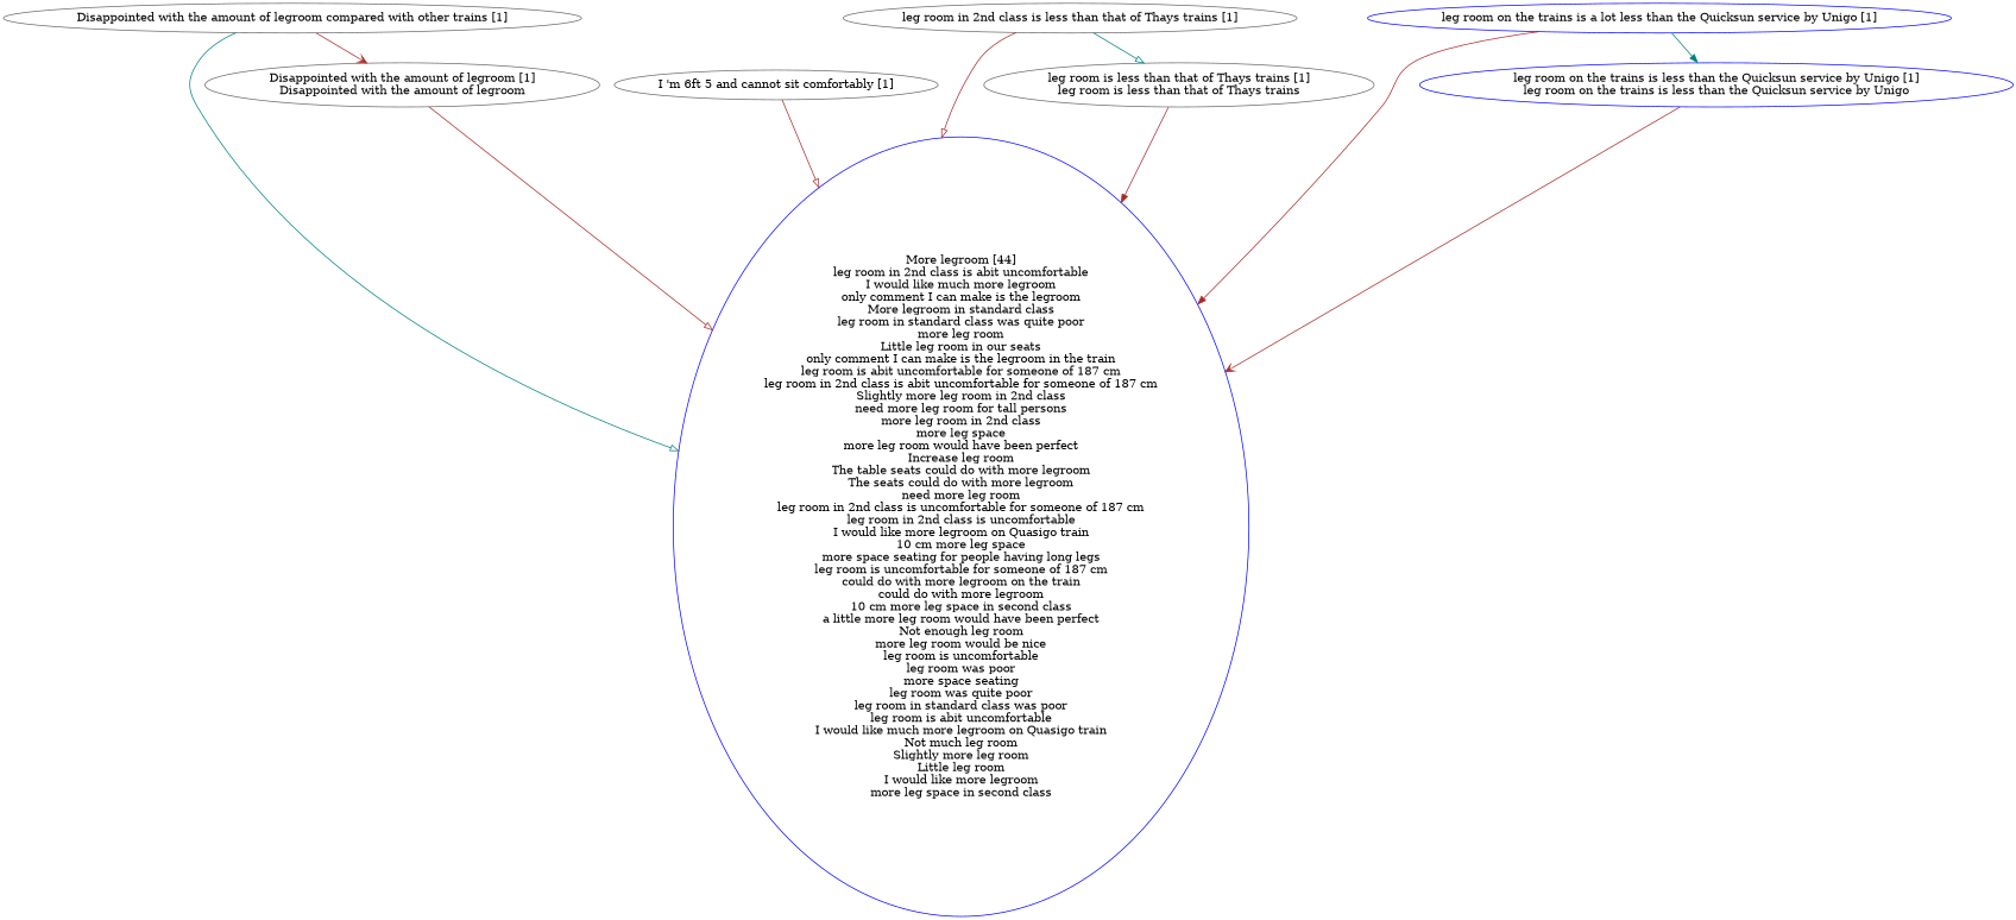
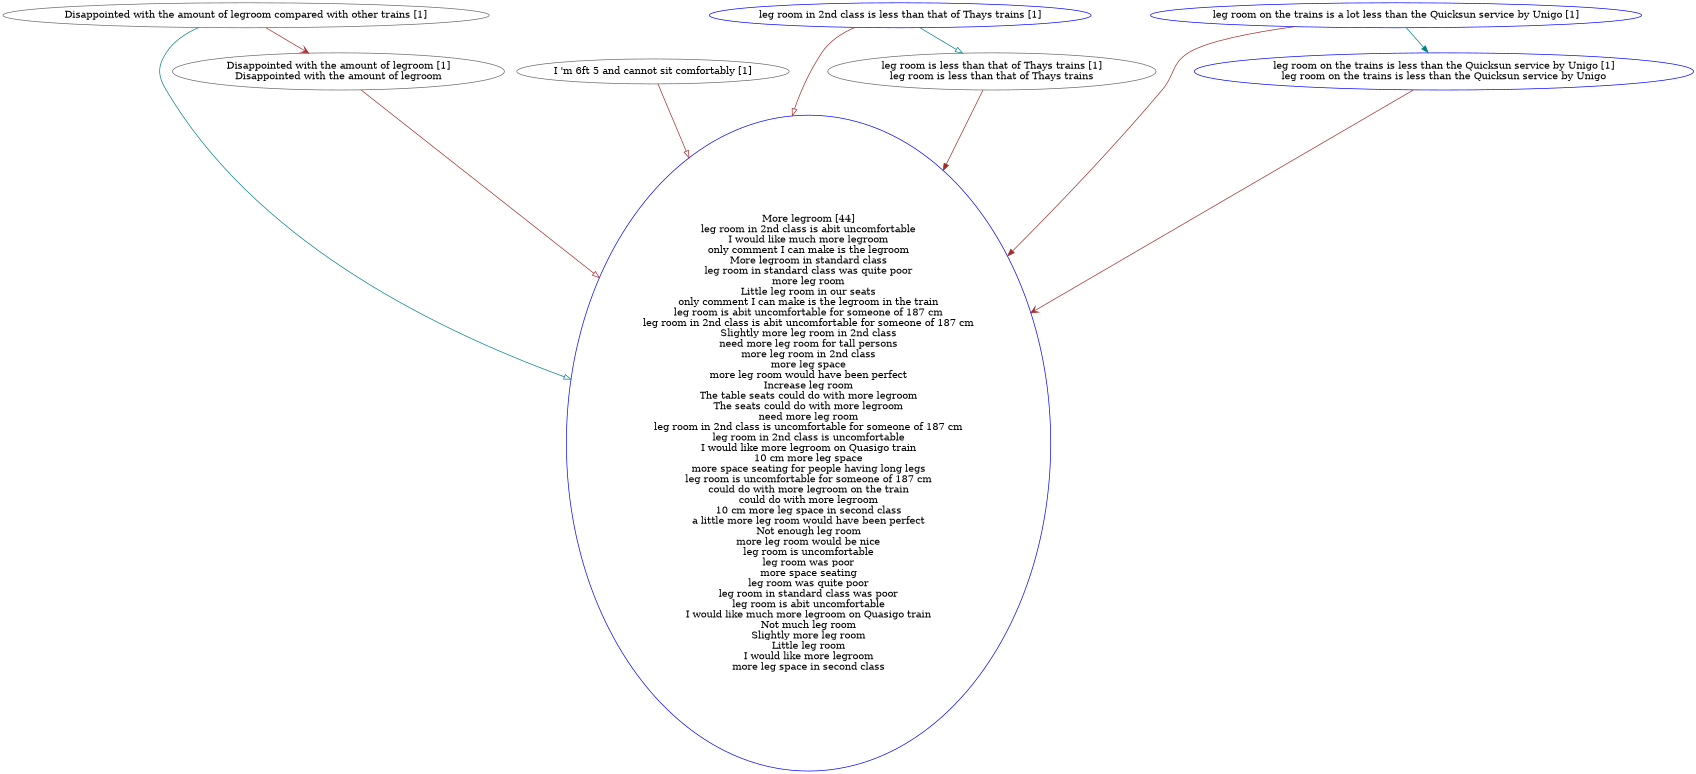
  digraph {
    node [color=gray40]
    edge [color=brown arrowhead=onormal]
    "Disappointed with the amount of legroom compared with other trains [1]"
    "More legroom [44]\nleg room in 2nd class is abit uncomfortable\nI would like much more legroom\nonly comment I can make is the legroom\nMore legroom in standard class\nleg room in standard class was quite poor\nmore leg room\nLittle leg room in our seats\nonly comment I can make is the legroom in the train\nleg room is abit uncomfortable for someone of 187 cm\nleg room in 2nd class is abit uncomfortable for someone of 187 cm\nSlightly more leg room in 2nd class\nneed more leg room for tall persons\nmore leg room in 2nd class\nmore leg space\nmore leg room would have been perfect\nIncrease leg room\nThe table seats could do with more legroom\nThe seats could do with more legroom\nneed more leg room\nleg room in 2nd class is uncomfortable for someone of 187 cm\nleg room in 2nd class is uncomfortable\nI would like more legroom on Quasigo train\n10 cm more leg space\nmore space seating for people having long legs\nleg room is uncomfortable for someone of 187 cm\ncould do with more legroom on the train\ncould do with more legroom\n10 cm more leg space in second class\na little more leg room would have been perfect\nNot enough leg room\nmore leg room would be nice\nleg room is uncomfortable\nleg room was poor\nmore space seating\nleg room was quite poor\nleg room in standard class was poor\nleg room is abit uncomfortable\nI would like much more legroom on Quasigo train\nNot much leg room\nSlightly more leg room\nLittle leg room\nI would like more legroom\nmore leg space in second class" [color=blue]
    "Disappointed with the amount of legroom [1]\nDisappointed with the amount of legroom"
    "I 'm 6ft 5 and cannot sit comfortably [1]"
-   "leg room in 2nd class is less than that of Thays trains [1]"
+   "leg room in 2nd class is less than that of Thays trains [1]" [color=blue]
    "leg room is less than that of Thays trains [1]\nleg room is less than that of Thays trains"
    "leg room on the trains is a lot less than the Quicksun service by Unigo [1]" [color=blue]
    "leg room on the trains is less than the Quicksun service by Unigo [1]\nleg room on the trains is less than the Quicksun service by Unigo" [color=blue]
    "Disappointed with the amount of legroom compared with other trains [1]" -> "More legroom [44]\nleg room in 2nd class is abit uncomfortable\nI would like much more legroom\nonly comment I can make is the legroom\nMore legroom in standard class\nleg room in standard class was quite poor\nmore leg room\nLittle leg room in our seats\nonly comment I can make is the legroom in the train\nleg room is abit uncomfortable for someone of 187 cm\nleg room in 2nd class is abit uncomfortable for someone of 187 cm\nSlightly more leg room in 2nd class\nneed more leg room for tall persons\nmore leg room in 2nd class\nmore leg space\nmore leg room would have been perfect\nIncrease leg room\nThe table seats could do with more legroom\nThe seats could do with more legroom\nneed more leg room\nleg room in 2nd class is uncomfortable for someone of 187 cm\nleg room in 2nd class is uncomfortable\nI would like more legroom on Quasigo train\n10 cm more leg space\nmore space seating for people having long legs\nleg room is uncomfortable for someone of 187 cm\ncould do with more legroom on the train\ncould do with more legroom\n10 cm more leg space in second class\na little more leg room would have been perfect\nNot enough leg room\nmore leg room would be nice\nleg room is uncomfortable\nleg room was poor\nmore space seating\nleg room was quite poor\nleg room in standard class was poor\nleg room is abit uncomfortable\nI would like much more legroom on Quasigo train\nNot much leg room\nSlightly more leg room\nLittle leg room\nI would like more legroom\nmore leg space in second class" [color=teal]
    "Disappointed with the amount of legroom compared with other trains [1]" -> "Disappointed with the amount of legroom [1]\nDisappointed with the amount of legroom" [arrowhead=vee]
    "Disappointed with the amount of legroom [1]\nDisappointed with the amount of legroom" -> "More legroom [44]\nleg room in 2nd class is abit uncomfortable\nI would like much more legroom\nonly comment I can make is the legroom\nMore legroom in standard class\nleg room in standard class was quite poor\nmore leg room\nLittle leg room in our seats\nonly comment I can make is the legroom in the train\nleg room is abit uncomfortable for someone of 187 cm\nleg room in 2nd class is abit uncomfortable for someone of 187 cm\nSlightly more leg room in 2nd class\nneed more leg room for tall persons\nmore leg room in 2nd class\nmore leg space\nmore leg room would have been perfect\nIncrease leg room\nThe table seats could do with more legroom\nThe seats could do with more legroom\nneed more leg room\nleg room in 2nd class is uncomfortable for someone of 187 cm\nleg room in 2nd class is uncomfortable\nI would like more legroom on Quasigo train\n10 cm more leg space\nmore space seating for people having long legs\nleg room is uncomfortable for someone of 187 cm\ncould do with more legroom on the train\ncould do with more legroom\n10 cm more leg space in second class\na little more leg room would have been perfect\nNot enough leg room\nmore leg room would be nice\nleg room is uncomfortable\nleg room was poor\nmore space seating\nleg room was quite poor\nleg room in standard class was poor\nleg room is abit uncomfortable\nI would like much more legroom on Quasigo train\nNot much leg room\nSlightly more leg room\nLittle leg room\nI would like more legroom\nmore leg space in second class"
    "I 'm 6ft 5 and cannot sit comfortably [1]" -> "More legroom [44]\nleg room in 2nd class is abit uncomfortable\nI would like much more legroom\nonly comment I can make is the legroom\nMore legroom in standard class\nleg room in standard class was quite poor\nmore leg room\nLittle leg room in our seats\nonly comment I can make is the legroom in the train\nleg room is abit uncomfortable for someone of 187 cm\nleg room in 2nd class is abit uncomfortable for someone of 187 cm\nSlightly more leg room in 2nd class\nneed more leg room for tall persons\nmore leg room in 2nd class\nmore leg space\nmore leg room would have been perfect\nIncrease leg room\nThe table seats could do with more legroom\nThe seats could do with more legroom\nneed more leg room\nleg room in 2nd class is uncomfortable for someone of 187 cm\nleg room in 2nd class is uncomfortable\nI would like more legroom on Quasigo train\n10 cm more leg space\nmore space seating for people having long legs\nleg room is uncomfortable for someone of 187 cm\ncould do with more legroom on the train\ncould do with more legroom\n10 cm more leg space in second class\na little more leg room would have been perfect\nNot enough leg room\nmore leg room would be nice\nleg room is uncomfortable\nleg room was poor\nmore space seating\nleg room was quite poor\nleg room in standard class was poor\nleg room is abit uncomfortable\nI would like much more legroom on Quasigo train\nNot much leg room\nSlightly more leg room\nLittle leg room\nI would like more legroom\nmore leg space in second class"
    "leg room in 2nd class is less than that of Thays trains [1]" -> "More legroom [44]\nleg room in 2nd class is abit uncomfortable\nI would like much more legroom\nonly comment I can make is the legroom\nMore legroom in standard class\nleg room in standard class was quite poor\nmore leg room\nLittle leg room in our seats\nonly comment I can make is the legroom in the train\nleg room is abit uncomfortable for someone of 187 cm\nleg room in 2nd class is abit uncomfortable for someone of 187 cm\nSlightly more leg room in 2nd class\nneed more leg room for tall persons\nmore leg room in 2nd class\nmore leg space\nmore leg room would have been perfect\nIncrease leg room\nThe table seats could do with more legroom\nThe seats could do with more legroom\nneed more leg room\nleg room in 2nd class is uncomfortable for someone of 187 cm\nleg room in 2nd class is uncomfortable\nI would like more legroom on Quasigo train\n10 cm more leg space\nmore space seating for people having long legs\nleg room is uncomfortable for someone of 187 cm\ncould do with more legroom on the train\ncould do with more legroom\n10 cm more leg space in second class\na little more leg room would have been perfect\nNot enough leg room\nmore leg room would be nice\nleg room is uncomfortable\nleg room was poor\nmore space seating\nleg room was quite poor\nleg room in standard class was poor\nleg room is abit uncomfortable\nI would like much more legroom on Quasigo train\nNot much leg room\nSlightly more leg room\nLittle leg room\nI would like more legroom\nmore leg space in second class"
    "leg room in 2nd class is less than that of Thays trains [1]" -> "leg room is less than that of Thays trains [1]\nleg room is less than that of Thays trains" [color=teal]
    "leg room is less than that of Thays trains [1]\nleg room is less than that of Thays trains" -> "More legroom [44]\nleg room in 2nd class is abit uncomfortable\nI would like much more legroom\nonly comment I can make is the legroom\nMore legroom in standard class\nleg room in standard class was quite poor\nmore leg room\nLittle leg room in our seats\nonly comment I can make is the legroom in the train\nleg room is abit uncomfortable for someone of 187 cm\nleg room in 2nd class is abit uncomfortable for someone of 187 cm\nSlightly more leg room in 2nd class\nneed more leg room for tall persons\nmore leg room in 2nd class\nmore leg space\nmore leg room would have been perfect\nIncrease leg room\nThe table seats could do with more legroom\nThe seats could do with more legroom\nneed more leg room\nleg room in 2nd class is uncomfortable for someone of 187 cm\nleg room in 2nd class is uncomfortable\nI would like more legroom on Quasigo train\n10 cm more leg space\nmore space seating for people having long legs\nleg room is uncomfortable for someone of 187 cm\ncould do with more legroom on the train\ncould do with more legroom\n10 cm more leg space in second class\na little more leg room would have been perfect\nNot enough leg room\nmore leg room would be nice\nleg room is uncomfortable\nleg room was poor\nmore space seating\nleg room was quite poor\nleg room in standard class was poor\nleg room is abit uncomfortable\nI would like much more legroom on Quasigo train\nNot much leg room\nSlightly more leg room\nLittle leg room\nI would like more legroom\nmore leg space in second class" [arrowhead=normal]
    "leg room on the trains is a lot less than the Quicksun service by Unigo [1]" -> "More legroom [44]\nleg room in 2nd class is abit uncomfortable\nI would like much more legroom\nonly comment I can make is the legroom\nMore legroom in standard class\nleg room in standard class was quite poor\nmore leg room\nLittle leg room in our seats\nonly comment I can make is the legroom in the train\nleg room is abit uncomfortable for someone of 187 cm\nleg room in 2nd class is abit uncomfortable for someone of 187 cm\nSlightly more leg room in 2nd class\nneed more leg room for tall persons\nmore leg room in 2nd class\nmore leg space\nmore leg room would have been perfect\nIncrease leg room\nThe table seats could do with more legroom\nThe seats could do with more legroom\nneed more leg room\nleg room in 2nd class is uncomfortable for someone of 187 cm\nleg room in 2nd class is uncomfortable\nI would like more legroom on Quasigo train\n10 cm more leg space\nmore space seating for people having long legs\nleg room is uncomfortable for someone of 187 cm\ncould do with more legroom on the train\ncould do with more legroom\n10 cm more leg space in second class\na little more leg room would have been perfect\nNot enough leg room\nmore leg room would be nice\nleg room is uncomfortable\nleg room was poor\nmore space seating\nleg room was quite poor\nleg room in standard class was poor\nleg room is abit uncomfortable\nI would like much more legroom on Quasigo train\nNot much leg room\nSlightly more leg room\nLittle leg room\nI would like more legroom\nmore leg space in second class" [arrowhead=normal]
    "leg room on the trains is a lot less than the Quicksun service by Unigo [1]" -> "leg room on the trains is less than the Quicksun service by Unigo [1]\nleg room on the trains is less than the Quicksun service by Unigo" [color=teal arrowhead=normal]
    "leg room on the trains is less than the Quicksun service by Unigo [1]\nleg room on the trains is less than the Quicksun service by Unigo" -> "More legroom [44]\nleg room in 2nd class is abit uncomfortable\nI would like much more legroom\nonly comment I can make is the legroom\nMore legroom in standard class\nleg room in standard class was quite poor\nmore leg room\nLittle leg room in our seats\nonly comment I can make is the legroom in the train\nleg room is abit uncomfortable for someone of 187 cm\nleg room in 2nd class is abit uncomfortable for someone of 187 cm\nSlightly more leg room in 2nd class\nneed more leg room for tall persons\nmore leg room in 2nd class\nmore leg space\nmore leg room would have been perfect\nIncrease leg room\nThe table seats could do with more legroom\nThe seats could do with more legroom\nneed more leg room\nleg room in 2nd class is uncomfortable for someone of 187 cm\nleg room in 2nd class is uncomfortable\nI would like more legroom on Quasigo train\n10 cm more leg space\nmore space seating for people having long legs\nleg room is uncomfortable for someone of 187 cm\ncould do with more legroom on the train\ncould do with more legroom\n10 cm more leg space in second class\na little more leg room would have been perfect\nNot enough leg room\nmore leg room would be nice\nleg room is uncomfortable\nleg room was poor\nmore space seating\nleg room was quite poor\nleg room in standard class was poor\nleg room is abit uncomfortable\nI would like much more legroom on Quasigo train\nNot much leg room\nSlightly more leg room\nLittle leg room\nI would like more legroom\nmore leg space in second class" [arrowhead=vee]
  }
